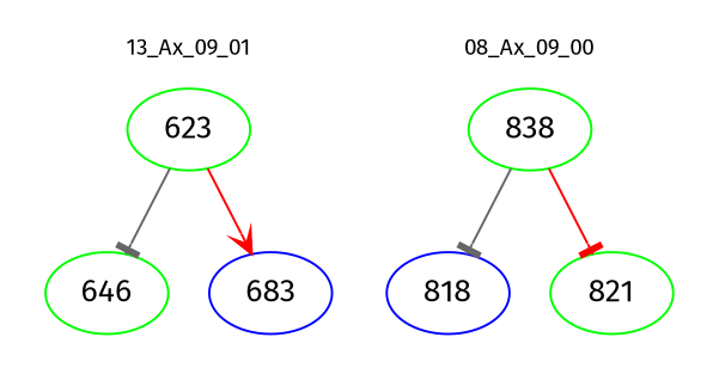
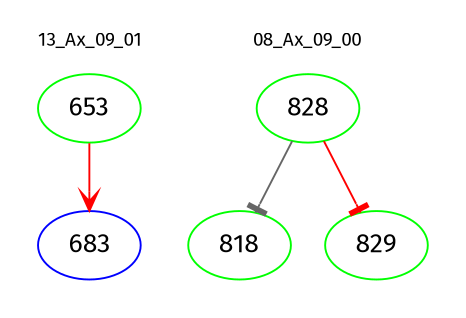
  digraph {
    fontname="Fira Sans"
    node [color=green fontname="Fira Sans"]
    edge [arrowhead=tee color=gray40 fontname="Fira Sans"]
-   n1 [label=623]
-   n2 [label=646]
+   n1 [label=653]
    n3 [color=blue label=683]
-   n4 [label=838]
-   n5 [color=blue label=818]
-   n6 [label=821]
+   n4 [label=828]
+   n5 [label=818]
+   n6 [label=829]
    subgraph cluster_1 {
      color=white
      fontsize=10
      label="13_Ax_09_01"
      n1
-     n2
      n3
    }
    subgraph cluster_2 {
      color=white
      fontsize=10
      label="08_Ax_09_00"
      n4
      n5
      n6
    }
-   n1 -> n2
    n1 -> n3 [arrowhead=vee color=red]
    n4 -> n5
    n4 -> n6 [color=red]
  }
